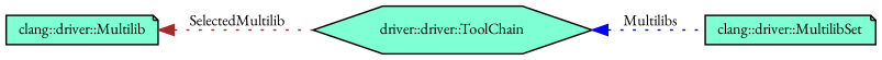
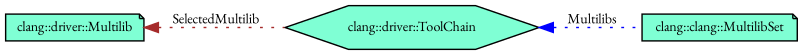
  digraph {
    fontname="EB Garamond"
    rankdir=LR
    node [color=black fillcolor=aquamarine fontname="EB Garamond" fontsize=10 shape=note style=filled]
    edge [dir=back fontname="EB Garamond" fontsize=10 labelfontname=Helvetica labelfontsize=10 style=dotted]
-   n1 [fontcolor=black height=0.2 label="driver::driver::ToolChain" shape=hexagon width=0.4]
-   n2 [height=0.2 label="clang::driver::MultilibSet" width=0.4]
+   n1 [fontcolor=black height=0.2 label="clang::driver::ToolChain" shape=hexagon width=0.4]
+   n2 [height=0.2 label="clang::clang::MultilibSet" width=0.4]
    n3 [height=0.2 label="clang::driver::Multilib" width=0.4]
    n1 -> n2 [color=blue label=" Multilibs"]
    n3 -> n1 [color=brown label=" SelectedMultilib"]
  }
